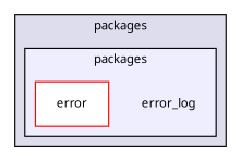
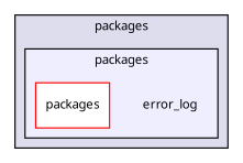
  digraph {
    compound=true
    node [fontname="FreeSans.ttf" fontsize=10]
    n1 [label=error_log shape=plaintext]
-   n2 [color=red fillcolor=white label=error shape=box style=filled]
+   n2 [color=red fillcolor=white label=packages shape=box style=filled]
    subgraph cluster_1 {
      bgcolor="#ddddee"
      fontname="FreeSans.ttf"
      fontsize=10
      label=packages
      pencolor=black
      subgraph cluster_2 {
        bgcolor="#eeeeff"
        fontname="FreeSans.ttf"
        fontsize=10
        pencolor=black
        n1
        n2
      }
    }
  }
